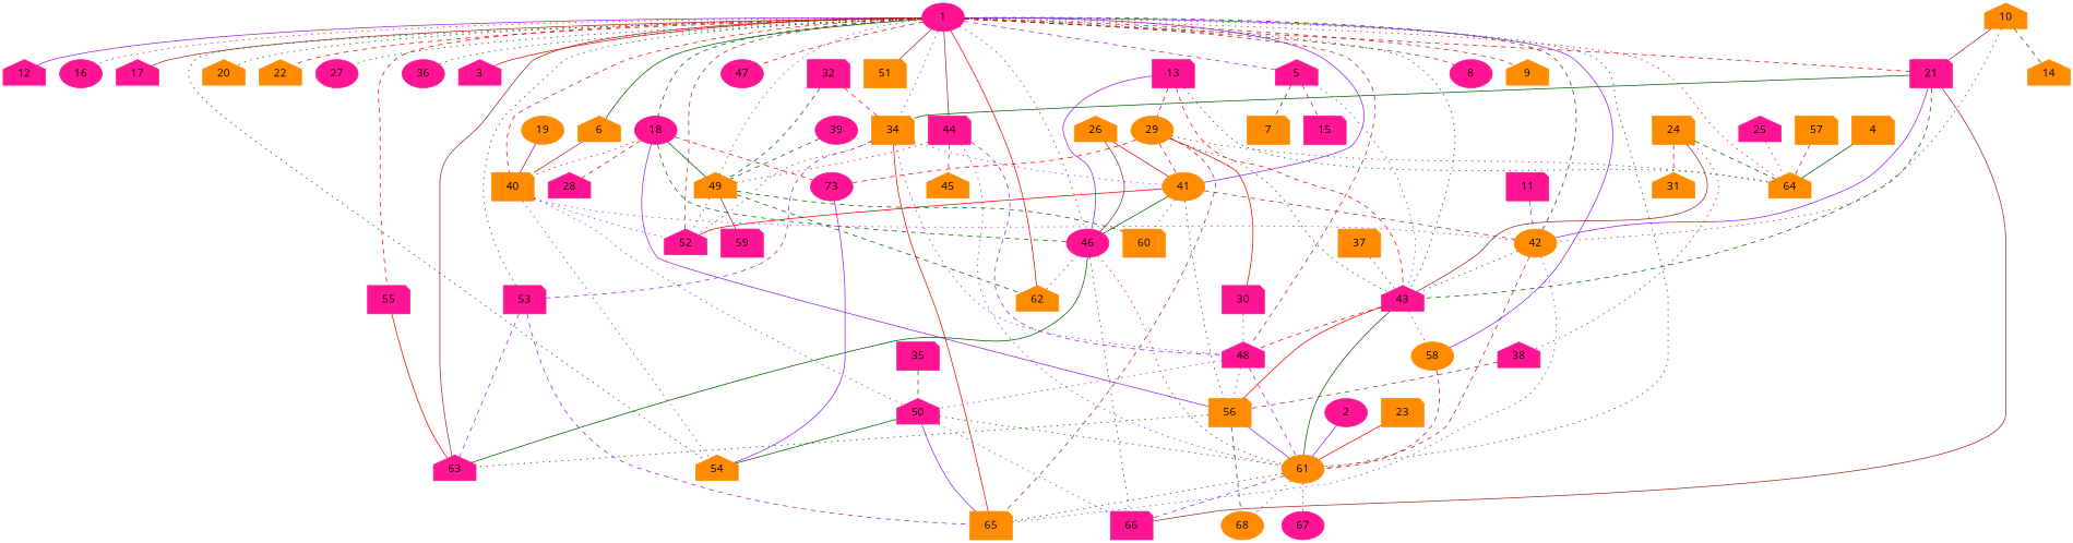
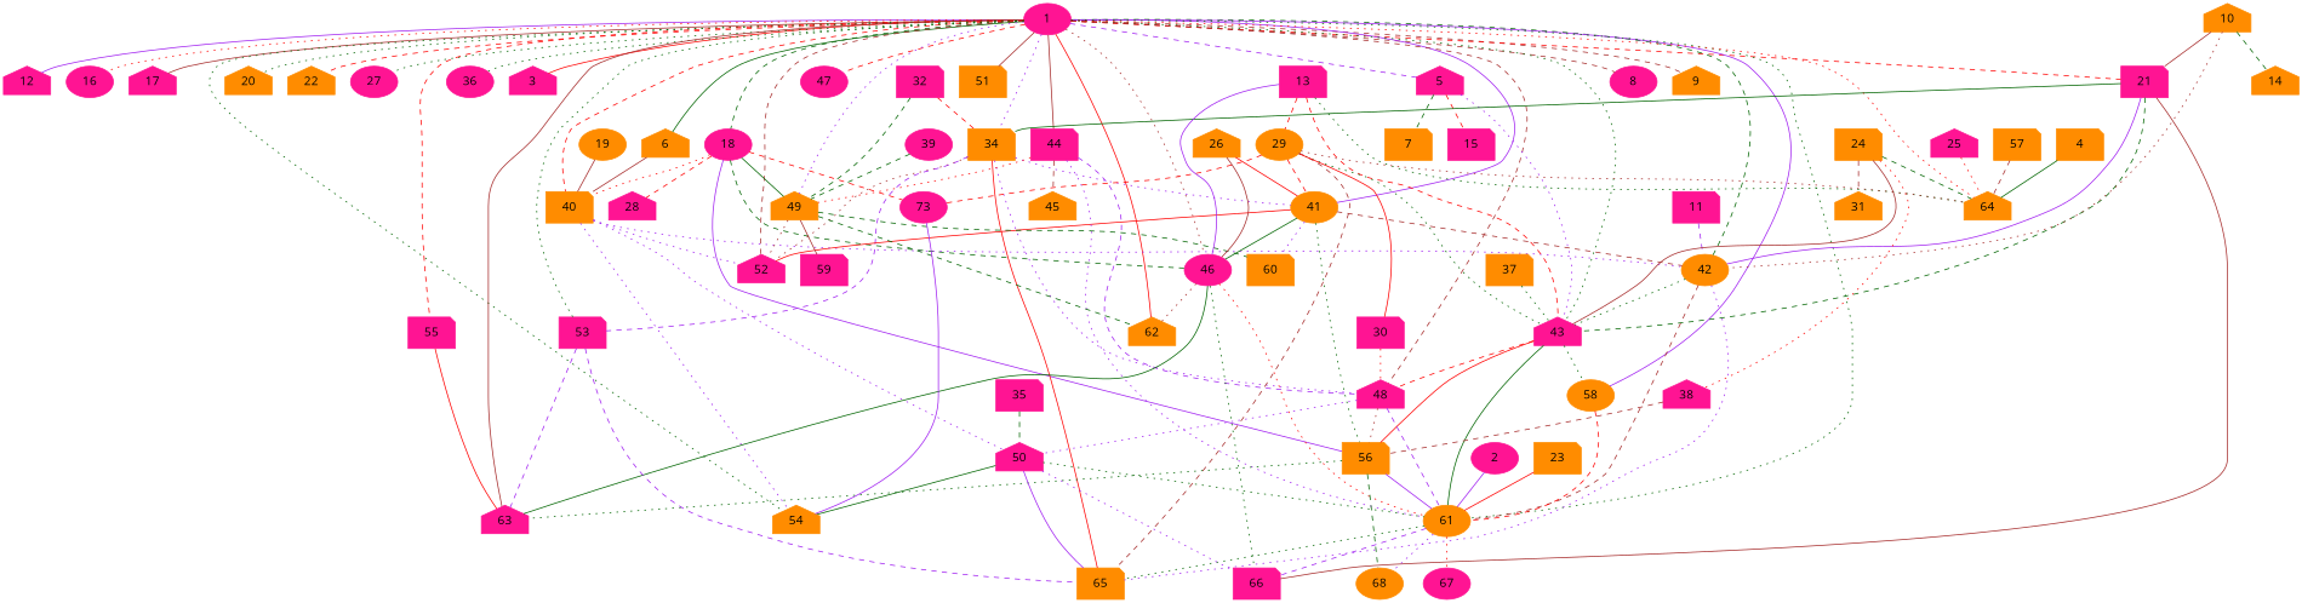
  graph {
    fontname="Open Sans"
    node [color=deeppink fontname="Open Sans" shape=house style=filled]
    edge [color=darkgreen fontname="Open Sans" style=dotted weight=1.0]
    1 [shape=ellipse]
    3
    5
    6 [color=darkorange]
    8 [shape=ellipse]
    9 [color=darkorange]
    12
    16 [shape=ellipse]
    17
    18 [shape=ellipse]
    20 [color=darkorange]
    21 [shape=note]
    22 [color=darkorange]
    27 [shape=ellipse]
    34 [color=darkorange shape=note]
    36 [shape=ellipse]
    40 [color=darkorange shape=note]
    41 [color=darkorange shape=ellipse]
    42 [color=darkorange shape=ellipse]
    43
    44 [shape=note]
    46 [shape=ellipse]
    47 [shape=ellipse]
    48
    49 [color=darkorange]
    51 [color=darkorange shape=note]
    52
    53 [shape=note]
    54 [color=darkorange]
    55 [shape=note]
    58 [color=darkorange shape=ellipse]
    61 [color=darkorange shape=ellipse]
    62 [color=darkorange]
    63
    64 [color=darkorange]
    7 [color=darkorange shape=note]
    15 [shape=note]
    28
    n39 [label=73 shape=ellipse]
    56 [color=darkorange shape=note]
    66 [shape=note]
    65 [color=darkorange shape=note]
    50
    60 [color=darkorange shape=note]
    45 [color=darkorange]
    59 [shape=note]
    68 [color=darkorange shape=ellipse]
    67 [shape=ellipse]
    2 [shape=ellipse]
    4 [color=darkorange shape=note]
    10 [color=darkorange]
    14 [color=darkorange]
    11 [shape=note]
    13 [shape=note]
    29 [color=darkorange shape=ellipse]
    30 [shape=note]
    19 [color=darkorange shape=ellipse]
    23 [color=darkorange shape=note]
    24 [color=darkorange shape=note]
    31 [color=darkorange]
    38
    25
    26 [color=darkorange]
    32 [shape=note]
    35 [shape=note]
    37 [color=darkorange shape=note]
    39 [shape=ellipse]
    57 [color=darkorange shape=note]
    1 -- 3 [color=red style=solid]
    1 -- 5 [color=purple style=dashed]
    1 -- 6 [style=solid]
    1 -- 8 [color=brown style=dashed]
    1 -- 9 [color=brown style=dashed]
    1 -- 12 [color=purple style=solid]
    1 -- 16 [color=red]
    1 -- 17 [color=brown style=solid]
    1 -- 18 [style=dashed]
    1 -- 20
    1 -- 21 [color=red style=dashed]
    1 -- 22 [color=red style=dashed]
    1 -- 27
    1 -- 34 [color=purple]
    1 -- 36 [weight=2.0]
    1 -- 40 [color=red style=dashed]
    1 -- 41 [color=purple style=solid weight=2.0]
    1 -- 42 [style=dashed weight=2.0]
    1 -- 43 [weight=2.0]
    1 -- 44 [color=brown style=solid]
    1 -- 46 [color=brown]
    1 -- 47 [color=red style=dashed]
    1 -- 48 [color=brown style=dashed weight=3.0]
    1 -- 49 [color=purple]
    1 -- 51 [color=brown style=solid]
    1 -- 52 [color=brown style=dashed]
    1 -- 53
    1 -- 54
    1 -- 55 [color=red style=dashed]
    1 -- 58 [color=purple style=solid]
    1 -- 61 [weight=4.0]
    1 -- 62 [color=red style=solid]
    1 -- 63 [color=brown style=solid weight=2.0]
    1 -- 64 [color=red]
    5 -- 43 [color=purple]
    5 -- 7 [style=dashed]
    5 -- 15 [color=red style=dashed]
    6 -- 40 [color=brown style=solid]
    18 -- 40 [color=red]
    18 -- 46 [style=dashed]
    18 -- 49 [style=solid]
    18 -- 28 [color=red style=dashed]
    18 -- n39 [color=red style=dashed]
    18 -- 56 [color=purple style=solid]
    21 -- 34 [style=solid]
    21 -- 42 [color=purple style=solid]
    21 -- 43 [style=dashed]
    21 -- 66 [color=brown style=solid]
    34 -- 41 [color=purple]
    34 -- 48 [color=purple]
    34 -- 52 [color=brown]
    34 -- 53 [color=purple style=dashed]
    34 -- 65 [color=red style=solid]
    40 -- 42 [color=purple]
    40 -- 52 [color=purple]
    40 -- 54 [color=purple]
    40 -- 50 [color=purple weight=2.0]
    41 -- 42 [color=brown style=dashed]
    41 -- 46 [style=solid]
    41 -- 52 [color=red style=solid]
    41 -- 56
    41 -- 60 [color=purple]
    42 -- 43
    42 -- 61 [color=brown style=dashed]
    42 -- 65 [color=purple]
    43 -- 48 [color=red style=dashed]
-   43 -- 58 [color=red]
+   43 -- 58
    43 -- 61 [style=solid]
    43 -- 56 [color=red style=solid weight=3.0]
    44 -- 48 [color=purple style=dashed]
    44 -- 49 [color=red]
    44 -- 61 [color=purple]
    44 -- 45 [color=brown style=dashed]
    46 -- 61 [color=red]
    46 -- 62 [color=brown]
    46 -- 63 [style=solid]
    46 -- 66
    48 -- 61 [color=purple style=dashed]
    48 -- 56 [color=brown]
    48 -- 50 [color=purple]
    49 -- 52 [color=brown]
    49 -- 62 [style=dashed]
    49 -- 60 [style=dashed]
    49 -- 59 [color=brown style=solid]
    53 -- 63 [color=purple style=dashed]
    53 -- 65 [color=purple style=dashed]
    55 -- 63 [color=red style=solid]
    58 -- 61 [color=red style=dashed]
    61 -- 66 [color=purple style=dashed]
    61 -- 65
    61 -- 68 [color=purple]
    61 -- 67 [color=red weight=2.0]
    n39 -- 54 [color=purple style=solid]
    56 -- 61 [color=purple style=solid]
    56 -- 63
    56 -- 68 [style=dashed]
    50 -- 54 [style=solid]
    50 -- 61
    50 -- 66 [color=purple]
    50 -- 65 [color=purple style=solid]
    2 -- 61 [color=purple style=solid]
    4 -- 64 [style=solid]
    10 -- 21 [color=brown style=solid]
    10 -- 42 [color=brown]
    10 -- 14 [style=dashed]
    11 -- 42 [color=purple style=dashed]
    13 -- 43 [color=red style=dashed]
    13 -- 46 [color=purple style=solid weight=2.0]
    13 -- 64 [weight=2.0]
    13 -- 29 [color=red style=dashed]
    29 -- 41 [color=red style=dashed]
    29 -- 43
    29 -- 64 [color=brown]
    29 -- n39 [color=red style=dashed]
    29 -- 65 [color=brown style=dashed]
    29 -- 30 [color=red style=solid]
    30 -- 48 [color=red]
    19 -- 40 [color=brown style=solid]
    23 -- 61 [color=red style=solid]
    24 -- 43 [color=brown style=solid]
    24 -- 64 [style=dashed]
    24 -- 31 [color=brown style=dashed]
    24 -- 38 [color=red]
    38 -- 56 [color=brown style=dashed]
    25 -- 64 [color=red]
    26 -- 41 [color=red style=solid]
    26 -- 46 [color=brown style=solid]
    32 -- 34 [color=red style=dashed]
    32 -- 49 [style=dashed]
    35 -- 50 [style=dashed]
    37 -- 43
    39 -- 49 [style=dashed]
    57 -- 64 [color=brown style=dashed]
  }
